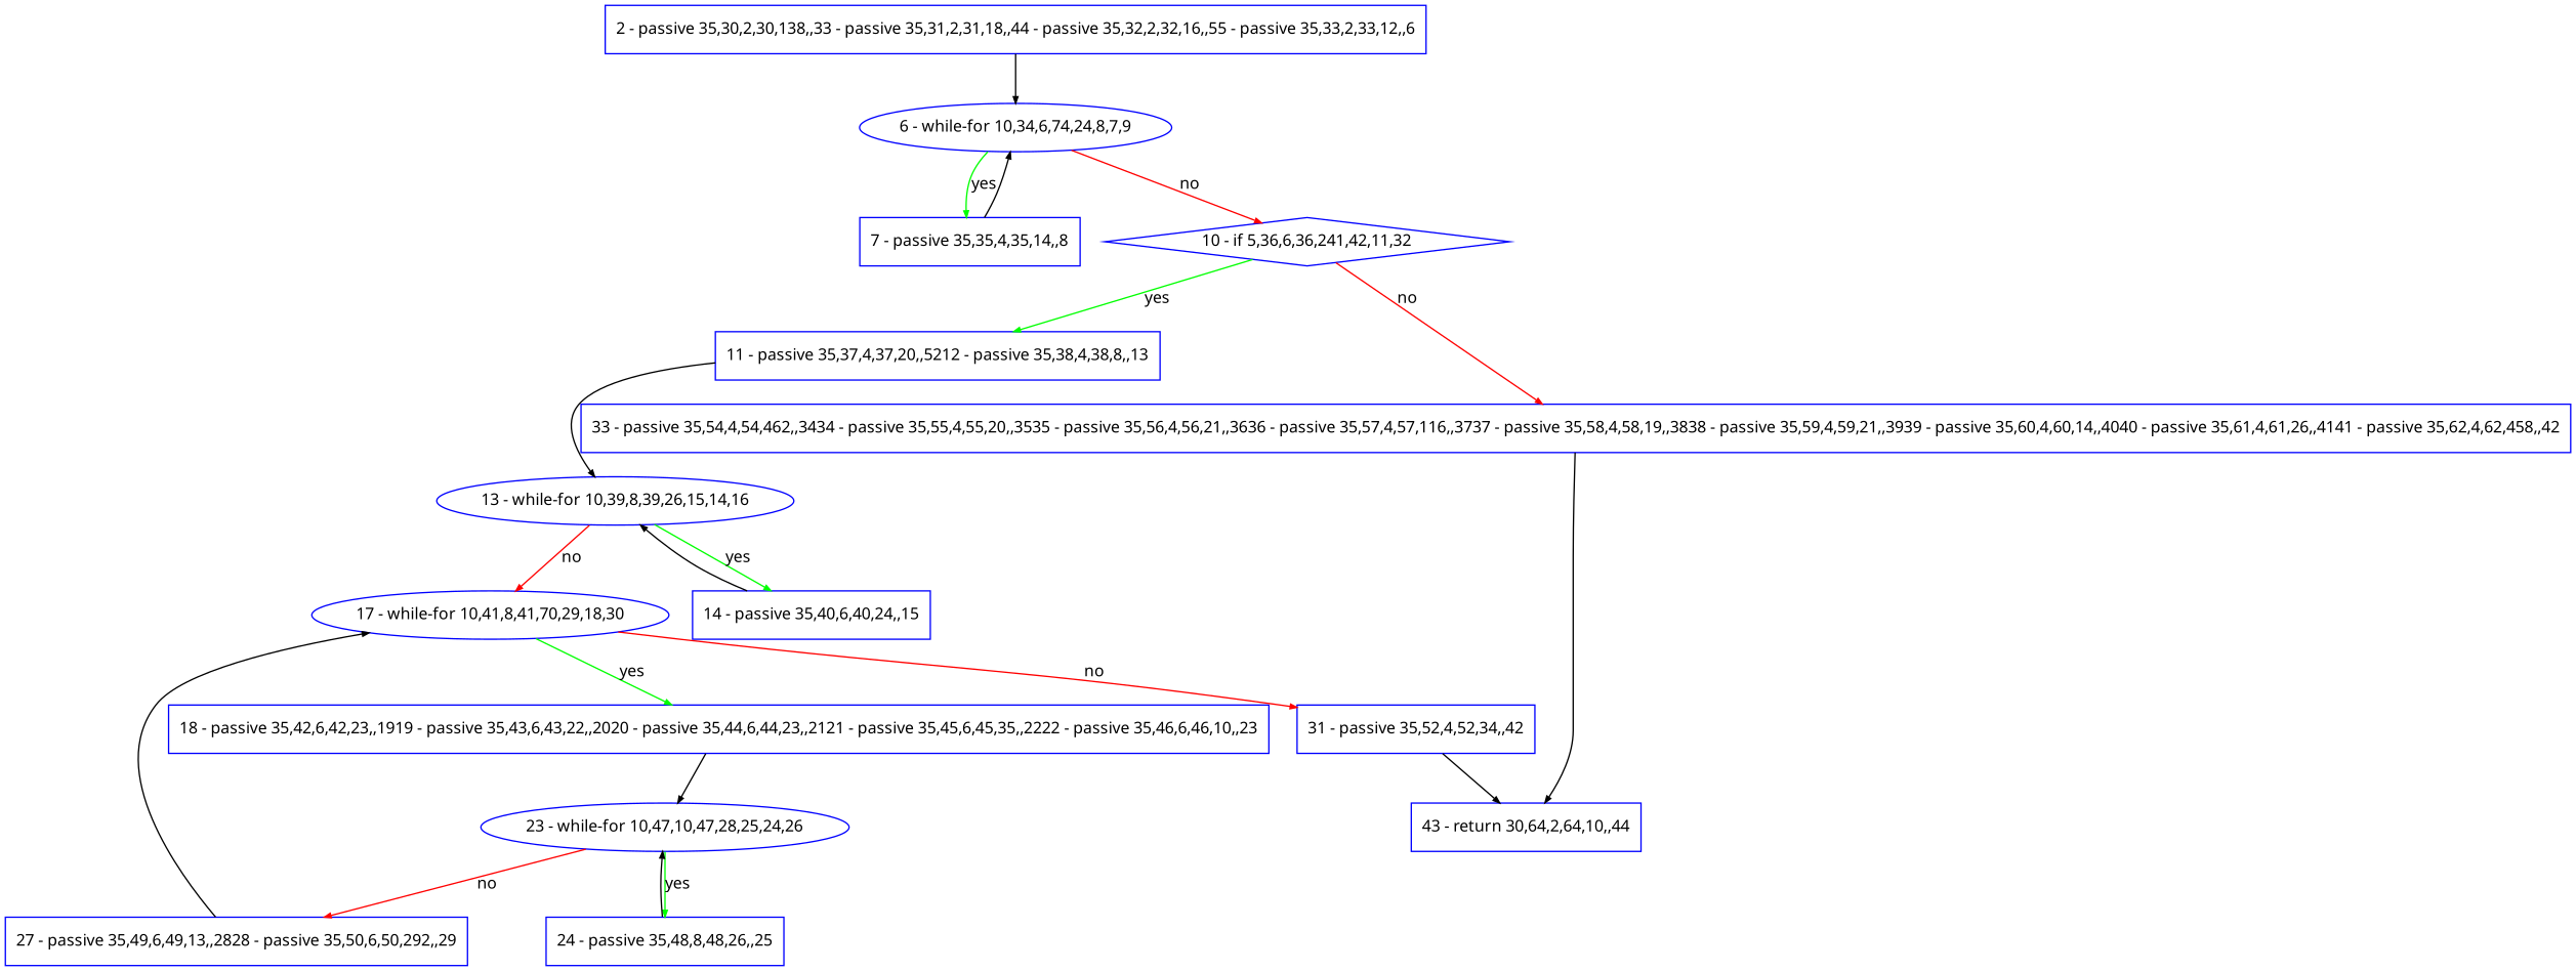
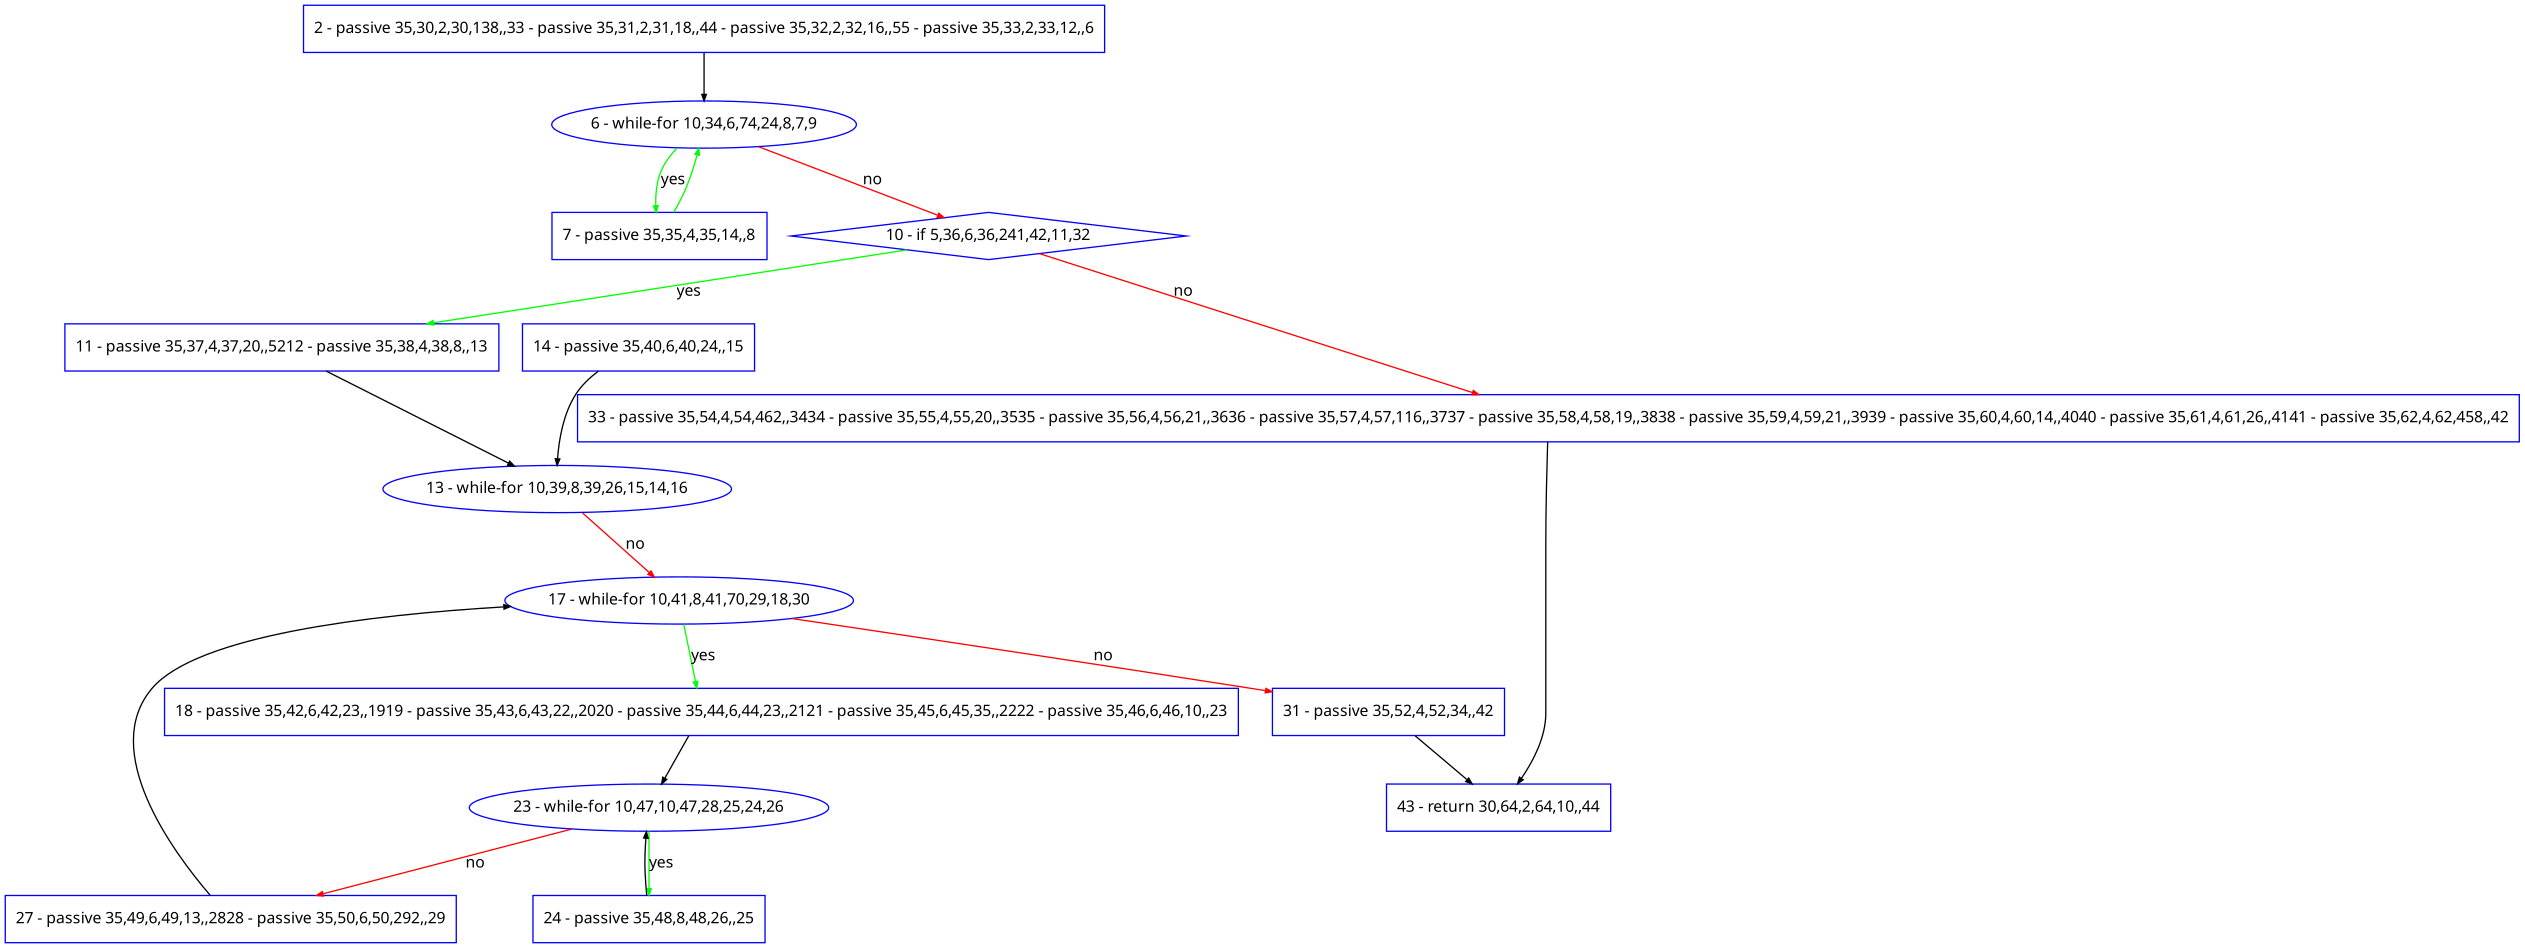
  digraph {
    bgcolor=white
    compound=true
    fillcolor="#FFFFCC"
    fontname="Noto Sans"
    fontsize=12
    pack=true
    packmode=clust
    style="rounded,filled"
    node [color="#0000ff" compound=true fillcolor="#ffffff" fixedsize=false fontname="Noto Sans" fontsize=12 node_initialized=no shape=box style=filled]
    edge [arrowhead=normal arrowsize=0.5 arrowtail=none color="#000000" compound=true dir=forward fontcolor=black fontname="Noto Sans" fontsize=12]
    n1 [label="2 - passive 35,30,2,30,138,,33 - passive 35,31,2,31,18,,44 - passive 35,32,2,32,16,,55 - passive 35,33,2,33,12,,6"]
    n2 [label="6 - while-for 10,34,6,74,24,8,7,9" shape=oval]
    n3 [label="7 - passive 35,35,4,35,14,,8"]
    n4 [label="10 - if 5,36,6,36,241,42,11,32" shape=diamond]
    n5 [label="11 - passive 35,37,4,37,20,,5212 - passive 35,38,4,38,8,,13"]
    n6 [label="33 - passive 35,54,4,54,462,,3434 - passive 35,55,4,55,20,,3535 - passive 35,56,4,56,21,,3636 - passive 35,57,4,57,116,,3737 - passive 35,58,4,58,19,,3838 - passive 35,59,4,59,21,,3939 - passive 35,60,4,60,14,,4040 - passive 35,61,4,61,26,,4141 - passive 35,62,4,62,458,,42"]
    n7 [label="13 - while-for 10,39,8,39,26,15,14,16" shape=oval]
    n8 [label="43 - return 30,64,2,64,10,,44"]
    n9 [label="14 - passive 35,40,6,40,24,,15"]
    n10 [label="17 - while-for 10,41,8,41,70,29,18,30" shape=oval]
    n11 [label="18 - passive 35,42,6,42,23,,1919 - passive 35,43,6,43,22,,2020 - passive 35,44,6,44,23,,2121 - passive 35,45,6,45,35,,2222 - passive 35,46,6,46,10,,23"]
    n12 [label="31 - passive 35,52,4,52,34,,42"]
    n13 [label="23 - while-for 10,47,10,47,28,25,24,26" shape=oval]
    n14 [label="24 - passive 35,48,8,48,26,,25"]
    n15 [label="27 - passive 35,49,6,49,13,,2828 - passive 35,50,6,50,292,,29"]
    n1 -> n2
    n2 -> n3 [color="#00ff00" label=yes]
    n2 -> n4 [color="#ff0000" label=no]
-   n3 -> n2
+   n3 -> n2 [color="#00ff00"]
    n4 -> n5 [color="#00ff00" label=yes]
    n4 -> n6 [color="#ff0000" label=no]
    n5 -> n7
    n6 -> n8
-   n7 -> n9 [color="#00ff00" label=yes]
    n7 -> n10 [color="#ff0000" label=no]
    n9 -> n7
    n10 -> n11 [color="#00ff00" label=yes]
    n10 -> n12 [color="#ff0000" label=no]
    n11 -> n13
    n12 -> n8
    n13 -> n14 [color="#00ff00" label=yes]
    n13 -> n15 [color="#ff0000" label=no]
    n14 -> n13
    n15 -> n10
  }
